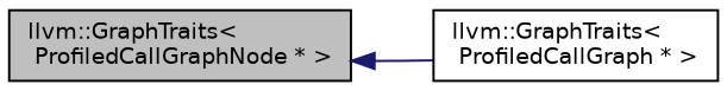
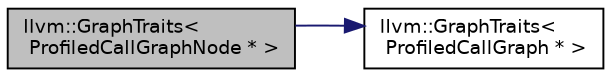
  digraph {
    rankdir=LR
    node [color=black fontname=Helvetica fontsize=10 shape=record]
    n1 [fillcolor=grey75 fontcolor=black height=0.2 label="llvm::GraphTraits\<\l ProfiledCallGraphNode * \>" style=filled width=0.4]
    n2 [height=0.2 label="llvm::GraphTraits\<\l ProfiledCallGraph * \>" width=0.4]
-   n1 -> n2 [color=midnightblue dir=back fontname=Helvetica fontsize=10 labelfontname=Helvetica labelfontsize=10 style=solid]
+   n2 -> n1 [color=midnightblue dir=back fontname=Helvetica fontsize=10 labelfontname=Helvetica labelfontsize=10 style=solid]
  }
